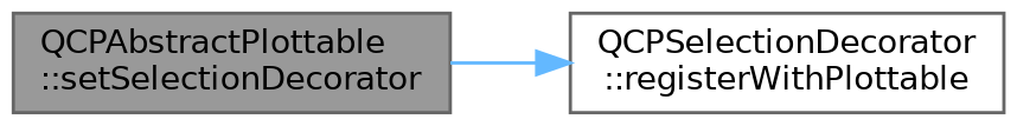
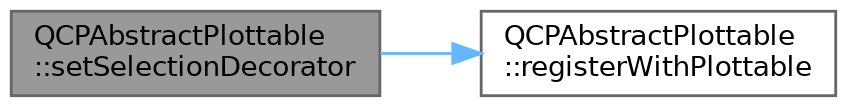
  digraph {
    rankdir=LR
    node [fontname=Helvetica fontsize=10 shape=box style=filled]
    n1 [color=gray40 fillcolor=grey60 fontcolor=black height=0.2 label="QCPAbstractPlottable\l::setSelectionDecorator" width=0.4]
-   n2 [color=grey40 fillcolor=white height=0.2 label="QCPSelectionDecorator\l::registerWithPlottable" width=0.4]
+   n2 [color=grey40 fillcolor=white height=0.2 label="QCPAbstractPlottable\l::registerWithPlottable" width=0.4]
    n1 -> n2 [color=steelblue1 fontname=Helvetica fontsize=10 labelfontname=Helvetica labelfontsize=10 style=solid]
  }
